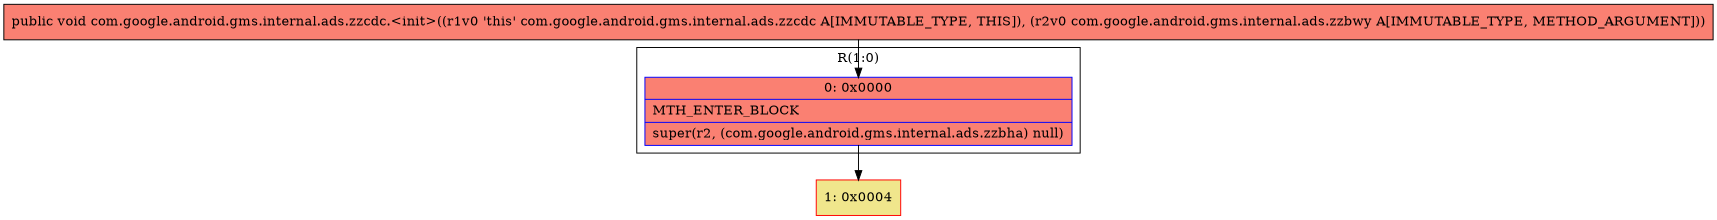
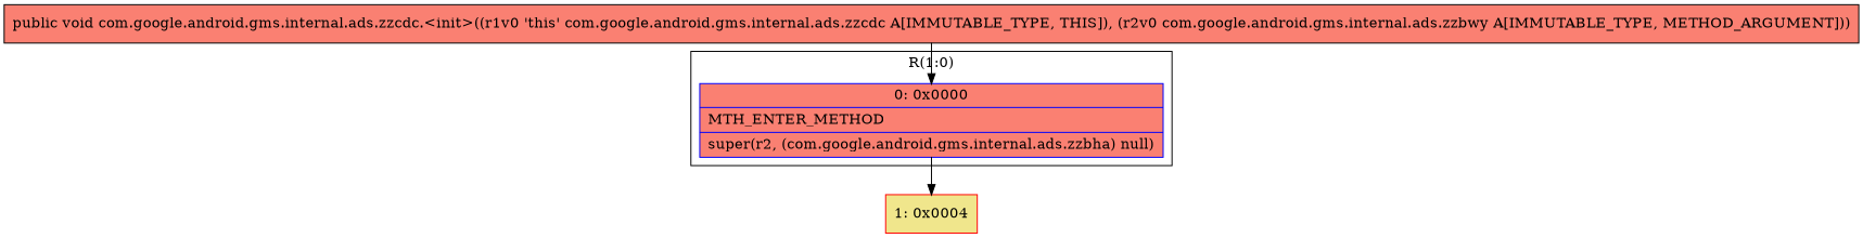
  digraph {
    node [shape=record style=filled fillcolor=salmon]
-   n1 [color=blue label="{0\:\ 0x0000|MTH_ENTER_BLOCK\l|super(r2, (com.google.android.gms.internal.ads.zzbha) null)\l}"]
+   n1 [color=blue label="{0\:\ 0x0000|MTH_ENTER_METHOD\l|super(r2, (com.google.android.gms.internal.ads.zzbha) null)\l}"]
    n2 [color=red label="{1\:\ 0x0004}" fillcolor=khaki]
    n3 [label="{public void com.google.android.gms.internal.ads.zzcdc.\<init\>((r1v0 'this' com.google.android.gms.internal.ads.zzcdc A[IMMUTABLE_TYPE, THIS]), (r2v0 com.google.android.gms.internal.ads.zzbwy A[IMMUTABLE_TYPE, METHOD_ARGUMENT])) }"]
    subgraph cluster_1 {
      label="R(1:0)"
      n1
    }
    n1 -> n2
    n3 -> n1
  }
